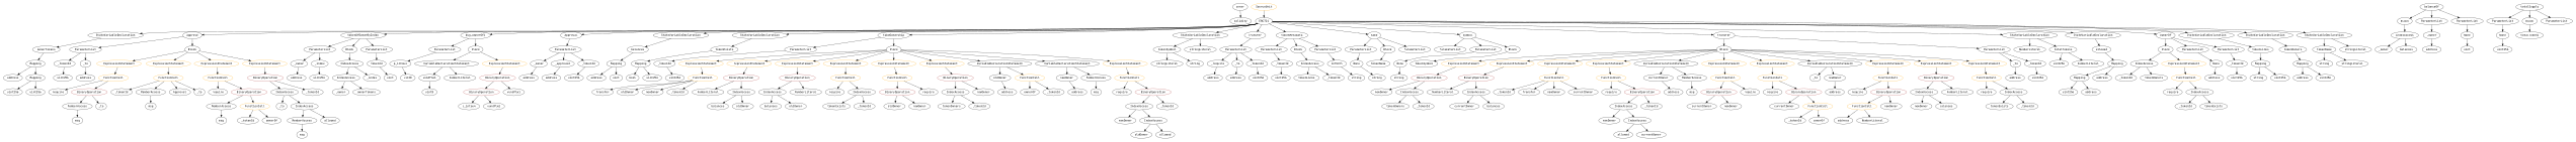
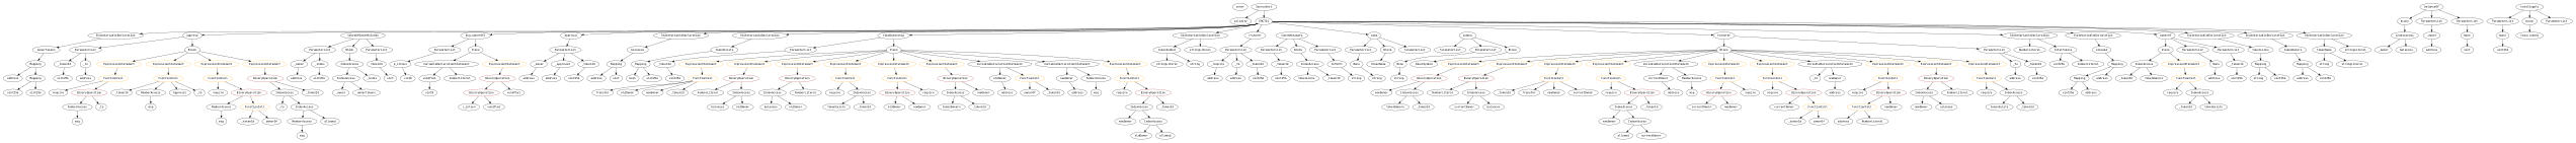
  strict digraph {
    fontname="JetBrains Mono"
    node [fontname="JetBrains Mono" color=black]
    edge [fontname="JetBrains Mono"]
    Enter [height=0.5 width=0.83628 color=""]
    n2 [height=0.5 label=Mapping width=1.2105]
    n3 [height=0.5 label=uint256 width=1.0442]
    n4 [height=0.5 label=address width=1.0996]
    n5 [height=0.5 label=_require width=0.93331]
    n6 [height=0.5 label=address width=1.0996]
    n7 [height=0.5 label=oldOwner width=1.3214]
    n8 [height=0.5 label=address width=1.0996]
    n9 [height=0.5 label=_tokenId width=1.2244]
    n10 [color=orange height=0.5 label=ExpressionStatement width=2.458]
    n11 [color=orange height=0.5 label=FunctionCall width=1.6125]
    n12 [height=0.5 label=require width=1.0026]
    n13 [color=brown height=0.5 label=BinaryOperation width=1.9867]
    n14 [height=0.5 label=MemberAccess width=1.9174]
    n15 [height=0.5 label=_to width=0.75]
    n16 [height=0.5 label=bool width=0.76697]
    n17 [height=0.5 label=None width=0.85014]
    n18 [height=0.5 label=uint width=0.75]
    n19 [height=0.5 label=ParameterList width=1.7095]
    n20 [height=0.5 label=_owner width=1.0719]
    n21 [height=0.5 label=_approved width=1.4184]
    n22 [height=0.5 label=_tokenId width=1.2244]
    n23 [height=0.5 label=address width=1.0996]
    n24 [height=0.5 label=address width=1.0996]
    n25 [height=0.5 label=uint256 width=1.0442]
    n26 [height=0.5 label=tokenSymbol width=1.6679]
    n27 [height=0.5 label=newOwner width=1.4046]
    n28 [height=0.5 label=_tokenId width=1.2244]
    n29 [height=0.5 label=uint256 width=1.0442]
    n30 [height=0.5 label=uint width=0.75]
    n31 [height=0.5 label=_tokenId width=1.2244]
    n32 [height=0.5 label=uint256 width=1.0442]
    n33 [height=0.5 label=uint8 width=0.7947]
    n34 [height=0.5 label=NumberLiteral width=1.765]
    n35 [color=orange height=0.5 label=ExpressionStatement width=2.458]
    n36 [color=brown height=0.5 label=BinaryOperation width=1.9867]
    n37 [height=0.5 label=newOwner width=1.4046]
    n38 [height=0.5 label=IndexAccess width=1.6402]
    n39 [height=0.5 label=tokenOwners width=1.6679]
    n40 [height=0.5 label=_tokenId width=1.2244]
    n41 [height=0.5 label=totalSupply width=1.4739]
    n42 [height=0.5 label=ParameterList width=1.7095]
    n43 [height=0.5 label=Block width=0.90558]
    n44 [height=0.5 label=ParameterList width=1.7095]
    n45 [height=0.5 label=None width=0.85014]
    n46 [height=0.5 label=totalTokens width=1.5155]
    n47 [height=0.5 label=uint256 width=1.0442]
    n48 [height=0.5 label=balances width=1.1828]
    n49 [height=0.5 label=Mapping width=1.2105]
    n50 [height=0.5 label=uint256 width=1.0442]
    n51 [height=0.5 label=require width=1.0026]
    n52 [height=0.5 label=require width=1.0026]
    n53 [height=0.5 label=allowed width=1.0858]
    n54 [height=0.5 label=Transfer width=1.1689]
    n55 [height=0.5 label=currentOwner width=1.7095]
    n56 [height=0.5 label=StateVariableDeclaration width=2.8184]
    n57 [height=0.5 label=ownerTokens width=1.7095]
    n58 [height=0.5 label=Mapping width=1.2105]
    n59 [height=0.5 label=address width=1.0996]
    n60 [height=0.5 label=Mapping width=1.2105]
    n61 [color=orange height=0.5 label=FunctionCall width=1.6125]
    n62 [height=0.5 label=require width=1.0026]
    n63 [height=0.5 label=IndexAccess width=1.6402]
    n64 [height=0.5 label=tokenExists width=1.4877]
    n65 [height=0.5 label=_tokenId width=1.2244]
    n66 [height=0.5 label=tokenId width=1.0858]
    n67 [height=0.5 label=tokenName width=1.46]
    n68 [height=0.5 label=string width=0.864]
    n69 [height=0.5 label=stringLiteral width=1.5016]
    n70 [height=0.5 label=tokenLinks width=1.4323]
    n71 [height=0.5 label=tokenOwners width=1.6679]
    n72 [height=0.5 label=newOwner width=1.4046]
    n73 [color=orange height=0.5 label=FunctionCall width=1.6125]
    n74 [height=0.5 label=require width=1.0026]
    n75 [color=brown height=0.5 label=BinaryOperation width=1.9867]
    n76 [height=0.5 label=IndexAccess width=1.6402]
    n77 [height=0.5 label=_tokenId width=1.2244]
    n78 [height=0.5 label=newOwner width=1.4046]
    n79 [height=0.5 label=IndexAccess width=1.6402]
    n80 [height=0.5 label=approve width=1.1412]
    n81 [height=0.5 label=ParameterList width=1.7095]
    n82 [height=0.5 label=Block width=0.90558]
    n83 [height=0.5 label=_tokenId width=1.2244]
    n84 [height=0.5 label=_to width=0.75]
    n85 [color=orange height=0.5 label=ExpressionStatement width=2.458]
    n86 [color=orange height=0.5 label=ExpressionStatement width=2.458]
    n87 [color=orange height=0.5 label=ExpressionStatement width=2.458]
    n88 [height=0.5 label=uint256 width=1.0442]
    n89 [height=0.5 label=address width=1.0996]
    n90 [color=orange height=0.5 label=FunctionCall width=1.6125]
    n91 [color=orange height=0.5 label=FunctionCall width=1.6125]
    n92 [color=brown height=0.5 label=BinaryOperation width=1.9867]
    n93 [height=0.5 label=_tokenId width=1.2244]
    n94 [height=0.5 label=require width=1.0026]
    n95 [height=0.5 label=_owner width=1.0719]
    n96 [height=0.5 label=uint256 width=1.0442]
    n97 [height=0.5 label=uint256 width=1.0442]
    n98 [height=0.5 label=_owner width=1.0719]
    n99 [height=0.5 label=oldOwner width=1.3214]
    n100 [color=orange height=0.5 label=FunctionCall width=1.6125]
    n101 [height=0.5 label=require width=1.0026]
    n102 [height=0.5 label=IndexAccess width=1.6402]
    n103 [height=0.5 label=_tokenId width=1.2244]
    n104 [height=0.5 label=tokenExists width=1.4877]
    n105 [height=0.5 label=address width=1.0996]
    n106 [height=0.5 label=NumberLiteral width=1.765]
    n107 [height=0.5 label=ERC721 width=1.1828]
    n108 [height=0.5 label=tokenOfOwnerByIndex width=2.7075]
    n109 [height=0.5 label=bug_ownerOf4 width=1.46]
    n110 [height=0.5 label=Approval width=1.266]
    n111 [height=0.5 label=StateVariableDeclaration width=2.8184]
    n112 [height=0.5 label=StateVariableDeclaration width=2.8184]
    n113 [height=0.5 label=takeOwnership width=1.8343]
    n114 [height=0.5 label=StateVariableDeclaration width=2.8184]
    n115 [height=0.5 label=Transfer width=1.1689]
    n116 [height=0.5 label=tokenMetadata width=1.8065]
    n117 [height=0.5 label=name width=0.83628]
    n118 [height=0.5 label=symbol width=1.0581]
    n119 [height=0.5 label=transfer width=1.0719]
    n120 [height=0.5 label=StateVariableDeclaration width=2.8184]
    n121 [height=0.5 label=StateVariableDeclaration width=2.8184]
    n122 [height=0.5 label=ownerOf width=1.2105]
    n123 [height=0.5 label=StateVariableDeclaration width=2.8184]
    n124 [height=0.5 label=StateVariableDeclaration width=2.8184]
    n125 [height=0.5 label=StateVariableDeclaration width=2.8184]
    n126 [height=0.5 label=ParameterList width=1.7095]
    n127 [height=0.5 label=Block width=0.90558]
    n128 [height=0.5 label=ParameterList width=1.7095]
    n129 [height=0.5 label=ParameterList width=1.7095]
    n130 [height=0.5 label=Block width=0.90558]
    n131 [height=0.5 label=balances width=1.1828]
    n132 [height=0.5 label=tokenExists width=1.4877]
    n133 [height=0.5 label=ParameterList width=1.7095]
    n134 [height=0.5 label=Block width=0.90558]
    n135 [height=0.5 label=tokenSymbol width=1.6679]
    n136 [height=0.5 label=stringLiteral width=1.5016]
    n137 [height=0.5 label=ParameterList width=1.7095]
    n138 [height=0.5 label=ParameterList width=1.7095]
    n139 [height=0.5 label=Block width=0.90558]
    n140 [height=0.5 label=ParameterList width=1.7095]
    n141 [height=0.5 label=ParameterList width=1.7095]
    n142 [height=0.5 label=Block width=0.90558]
    n143 [height=0.5 label=ParameterList width=1.7095]
    n144 [height=0.5 label=ParameterList width=1.7095]
    n145 [height=0.5 label=ParameterList width=1.7095]
    n146 [height=0.5 label=Block width=0.90558]
    n147 [height=0.5 label=Block width=0.90558]
    n148 [height=0.5 label=ParameterList width=1.7095]
    n149 [height=0.5 label=totalTokens width=1.5155]
    n150 [height=0.5 label=balanceOf width=1.3491]
    n151 [height=0.5 label=Block width=0.90558]
    n152 [height=0.5 label=ParameterList width=1.7095]
    n153 [height=0.5 label=ParameterList width=1.7095]
    n154 [height=0.5 label=allowed width=1.0858]
    n155 [height=0.5 label=Block width=0.90558]
    n156 [height=0.5 label=ParameterList width=1.7095]
    n157 [height=0.5 label=ParameterList width=1.7095]
    n158 [height=0.5 label=tokenLinks width=1.4323]
    n159 [height=0.5 label=tokenOwners width=1.6679]
    n160 [height=0.5 label=stringLiteral width=1.5016]
    n161 [height=0.5 label=_owner width=1.0719]
    n162 [height=0.5 label=_index width=0.98875]
    n163 [height=0.5 label=IndexAccess width=1.6402]
    n164 [height=0.5 label=p_intou4 width=1.2105]
    n165 [height=0.5 label=VariableDeclarationStatement width=3.3174]
    n166 [color=orange height=0.5 label=ExpressionStatement width=2.458]
    n167 [height=0.5 label=Mapping width=1.2105]
    n168 [color=orange height=0.5 label=ExpressionStatement width=2.458]
    n169 [color=orange height=0.5 label=ExpressionStatement width=2.458]
    n170 [color=orange height=0.5 label=ExpressionStatement width=2.458]
    n171 [color=orange height=0.5 label=ExpressionStatement width=2.458]
    n172 [color=orange height=0.5 label=ExpressionStatement width=2.458]
    n173 [color=orange height=0.5 label=ExpressionStatement width=2.458]
    n174 [height=0.5 label=VariableDeclarationStatement width=3.3174]
    n175 [height=0.5 label=VariableDeclarationStatement width=3.3174]
    n176 [color=orange height=0.5 label=ExpressionStatement width=2.458]
    n177 [height=0.5 label=stringLiteral width=1.5016]
    n178 [height=0.5 label=string width=0.864]
    n179 [height=0.5 label=_to width=0.75]
    n180 [height=0.5 label=_tokenId width=1.2244]
    n181 [height=0.5 label=IndexAccess width=1.6402]
    n182 [height=0.5 label=infoUrl width=1.0165]
    n183 [height=0.5 label=None width=0.85014]
    n184 [height=0.5 label=tokenName width=1.46]
    n185 [height=0.5 label=None width=0.85014]
    n186 [color=orange height=0.5 label=ExpressionStatement width=2.458]
    n187 [color=orange height=0.5 label=ExpressionStatement width=2.458]
    n188 [color=orange height=0.5 label=ExpressionStatement width=2.458]
    n189 [height=0.5 label=VariableDeclarationStatement width=3.3174]
    n190 [color=orange height=0.5 label=ExpressionStatement width=2.458]
    n191 [color=orange height=0.5 label=ExpressionStatement width=2.458]
    n192 [height=0.5 label=VariableDeclarationStatement width=3.3174]
    n193 [color=orange height=0.5 label=ExpressionStatement width=2.458]
    n194 [color=orange height=0.5 label=ExpressionStatement width=2.458]
    n195 [color=orange height=0.5 label=ExpressionStatement width=2.458]
    n196 [height=0.5 label=_to width=0.75]
    n197 [height=0.5 label=_tokenId width=1.2244]
    n198 [height=0.5 label=uint256 width=1.0442]
    n199 [height=0.5 label=NumberLiteral width=1.765]
    n200 [height=0.5 label=IndexAccess width=1.6402]
    n201 [height=0.5 label=_owner width=1.0719]
    n202 [height=0.5 label=Mapping width=1.2105]
    n203 [height=0.5 label=IndexAccess width=1.6402]
    n204 [color=orange height=0.5 label=ExpressionStatement width=2.458]
    n205 [height=0.5 label=None width=0.85014]
    n206 [height=0.5 label=_tokenId width=1.2244]
    n207 [height=0.5 label=Mapping width=1.2105]
    n208 [height=0.5 label=Mapping width=1.2105]
    n209 [height=0.5 label=IndexAccess width=1.6402]
    n210 [height=0.5 label=IndexAccess width=1.6402]
    n211 [height=0.5 label=currentOwner width=1.7095]
    n212 [color=brown height=0.5 label=BinaryOperation width=1.9867]
    n213 [height=0.5 label=IndexAccess width=1.6402]
    n214 [height=0.5 label=currentOwner width=1.7095]
    n215 [height=0.5 label=balances width=1.1828]
    n216 [height=0.5 label=vundflw1 width=1.2521]
    n217 [height=0.5 label=uint8 width=0.7947]
    n218 [height=0.5 label=_to width=0.75]
    n219 [height=0.5 label=currentOwner width=1.7095]
    n220 [height=0.5 label=address width=1.0996]
    n221 [height=0.5 label=address width=1.0996]
    n222 [height=0.5 label=NumberLiteral width=1.765]
    n223 [color=orange height=0.5 label=FunctionCall width=1.6125]
    n224 [height=0.5 label=oldOwner width=1.3214]
    n225 [height=0.5 label=newOwner width=1.4046]
    n226 [height=0.5 label=_tokenId width=1.2244]
    n227 [height=0.5 label=address width=1.0996]
    n228 [height=0.5 label=MemberAccess width=1.9174]
    n229 [height=0.5 label=Approval width=1.266]
    n230 [height=0.5 label=_to width=0.75]
    n231 [height=0.5 label=msg width=0.75]
    n232 [height=0.5 label=address width=1.0996]
    n233 [color=brown height=0.5 label=BinaryOperation width=1.9867]
    n234 [color=brown height=0.5 label=BinaryOperation width=1.9867]
    n235 [height=0.5 label=vundflw1 width=1.2521]
    n236 [height=0.5 label=p_intou4 width=1.2105]
    n237 [height=0.5 label=vundflw1 width=1.2521]
    n238 [color=orange height=0.5 label=FunctionCall width=1.6125]
    n239 [height=0.5 label=Transfer width=1.1689]
    n240 [height=0.5 label=newOwner width=1.4046]
    n241 [height=0.5 label=currentOwner width=1.7095]
    n242 [height=0.5 label=string width=0.864]
    n243 [height=0.5 label=address width=1.0996]
    n244 [height=0.5 label=uint256 width=1.0442]
    n245 [height=0.5 label=IndexAccess width=1.6402]
    n246 [height=0.5 label=_index width=0.98875]
    n247 [height=0.5 label=_to width=0.75]
    n248 [height=0.5 label=string width=0.864]
    n249 [height=0.5 label=NumberLiteral width=1.765]
    n250 [color=orange height=0.5 label=FunctionCall width=1.6125]
    n251 [color=brown height=0.5 label=BinaryOperation width=1.9867]
    n252 [height=0.5 label=_tokenId width=1.2244]
    n253 [height=0.5 label=uint256 width=1.0442]
    n254 [height=0.5 label=oldOwner width=1.3214]
    n255 [height=0.5 label=msg width=0.75]
    n256 [height=0.5 label=address width=1.0996]
    n257 [height=0.5 label=uint width=0.75]
    n258 [height=0.5 label=string width=0.864]
    n259 [height=0.5 label=uint256 width=1.0442]
    n260 [color=orange height=0.5 label=FunctionCall width=1.6125]
    n261 [color=brown height=0.5 label=BinaryOperation width=1.9867]
    n262 [height=0.5 label=require width=1.0026]
    n263 [height=0.5 label=newOwner width=1.4046]
    n264 [color=brown height=0.5 label=BinaryOperation width=1.9867]
    n265 [height=0.5 label=IndexAccess width=1.6402]
    n266 [height=0.5 label=NumberLiteral width=1.765]
    n267 [height=0.5 label=uint256 width=1.0442]
    n268 [height=0.5 label=_tokenId width=1.2244]
    n269 [height=0.5 label=_tokenId width=1.2244]
    n270 [height=0.5 label=balances width=1.1828]
    n271 [height=0.5 label=_tokenId width=1.2244]
    n272 [height=0.5 label=_tokenId width=1.2244]
    n273 [height=0.5 label=require width=1.0026]
    n274 [color=orange height=0.5 label=FunctionCall width=1.6125]
    n275 [height=0.5 label=string width=0.864]
    n276 [height=0.5 label=ownerTokens width=1.7095]
    n277 [height=0.5 label=IndexAccess width=1.6402]
    n278 [height=0.5 label=tokenExists width=1.4877]
    n279 [height=0.5 label=_tokenId width=1.2244]
    n280 [height=0.5 label=oldOwner width=1.3214]
    n281 [height=0.5 label=allowed width=1.0858]
    n282 [color=orange height=0.5 label=FunctionCall width=1.6125]
    n283 [height=0.5 label=ownerOf width=1.2105]
    n284 [height=0.5 label=newOwner width=1.4046]
    n285 [height=0.5 label=address width=1.0996]
    n286 [color=orange height=0.5 label=FunctionCall width=1.6125]
    n287 [height=0.5 label=_tokenId width=1.2244]
    n288 [height=0.5 label=currentOwner width=1.7095]
    n289 [height=0.5 label=MemberAccess width=1.9174]
    n290 [height=0.5 label=address width=1.0996]
    n291 [height=0.5 label=msg width=0.75]
    n292 [height=0.5 label=address width=1.0996]
    n293 [color=orange height=0.5 label=FunctionCall width=1.6125]
    n294 [color=brown height=0.5 label=BinaryOperation width=1.9867]
    n295 [height=0.5 label=require width=1.0026]
    n296 [height=0.5 label=uint256 width=1.0442]
    n297 [height=0.5 label=solidity width=1.0442]
    n298 [height=0.5 label=IndexAccess width=1.6402]
    n299 [height=0.5 label=balances width=1.1828]
    n300 [height=0.5 label=oldOwner width=1.3214]
    n301 [height=0.5 label=address width=1.0996]
    n302 [height=0.5 label=require width=1.0026]
    n303 [color=orange height=0.5 label=FunctionCall width=1.6125]
    n304 [color=brown height=0.5 label=BinaryOperation width=1.9867]
    n305 [color=orange height=0.5 label=FunctionCall width=1.6125]
    n306 [height=0.5 label=IndexAccess width=1.6402]
    n307 [height=0.5 label=_tokenId width=1.2244]
    n308 [height=0.5 label=newOwner width=1.4046]
    n309 [color=brown height=0.5 label=BinaryOperation width=1.9867]
    n310 [height=0.5 label=NumberLiteral width=1.765]
    n311 [height=0.5 label=IndexAccess width=1.6402]
    n312 [height=0.5 label=newOwner width=1.4046]
    n313 [height=0.5 label=balances width=1.1828]
    n314 [height=0.5 label=msg width=0.75]
    n315 [color=brown height=0.5 label=BinaryOperation width=1.9867]
    n316 [height=0.5 label=MemberAccess width=1.9174]
    n317 [height=0.5 label=newOwner width=1.4046]
    n318 [color=orange height=0.5 label=FunctionCall width=1.6125]
    n319 [color=brown height=0.5 label=BinaryOperation width=1.9867]
    n320 [color=brown height=0.5 label=BinaryOperation width=1.9867]
    n321 [height=0.5 label=NumberLiteral width=1.765]
    n322 [color=brown height=0.5 label=BinaryOperation width=1.9867]
    n323 [height=0.5 label=IndexAccess width=1.6402]
    n324 [height=0.5 label=_tokenId width=1.2244]
-   n325 [color=orange height=0.5 label=SourceUnit width=1.46]
+   n325 [height=0.5 label=SourceUnit width=1.46]
    n326 [height=0.5 label=msg width=0.75]
    n327 [height=0.5 label=uint256 width=1.0442]
    n328 [height=0.5 label=IndexAccess width=1.6402]
    n329 [height=0.5 label=MemberAccess width=1.9174]
    n330 [height=0.5 label=allowed width=1.0858]
    n331 [height=0.5 label=msg width=0.75]
    n332 [height=0.5 label=MemberAccess width=1.9174]
    n333 [color=orange height=0.5 label=FunctionCall width=1.6125]
    n334 [height=0.5 label=tokenOwners width=1.6679]
    n335 [height=0.5 label=ownerOf width=1.2105]
    n336 [height=0.5 label=newOwner width=1.4046]
    n337 [height=0.5 label=ownerOf width=1.2105]
    n338 [height=0.5 label=address width=1.0996]
    n2 -> n3
    n2 -> n4
    n5 -> n6
    n7 -> n8
    n10 -> n11
    n11 -> n12
    n11 -> n13
    n13 -> n14
    n13 -> n15
    n14 -> n255
    n17 -> n18
    n19 -> n20
    n19 -> n21
    n19 -> n22
    n20 -> n23
    n21 -> n24
    n22 -> n25
    n28 -> n29
    n31 -> n32
    n35 -> n36
    n36 -> n37
    n36 -> n38
    n38 -> n39
    n38 -> n40
    n41 -> n42
    n41 -> n43
    n41 -> n44
    n42 -> n45
    n43 -> n46
    n45 -> n47
    n49 -> n16
    n49 -> n50
    n56 -> n57
    n57 -> n58
    n58 -> n59
    n58 -> n60
    n60 -> n96
    n60 -> n97
    n61 -> n62
    n61 -> n63
    n63 -> n64
    n63 -> n65
    n66 -> n30
    n67 -> n68
    n67 -> n69
    n73 -> n74
    n73 -> n75
    n75 -> n76
    n75 -> n77
    n76 -> n78
    n76 -> n79
    n79 -> n280
    n79 -> n281
    n80 -> n81
    n80 -> n82
    n81 -> n83
    n81 -> n84
    n82 -> n10
    n82 -> n85
    n82 -> n86
    n82 -> n87
    n83 -> n88
    n84 -> n89
    n85 -> n90
    n86 -> n91
    n87 -> n92
    n90 -> n93
    n90 -> n228
    n90 -> n229
    n90 -> n230
    n91 -> n94
    n91 -> n322
    n92 -> n323
    n92 -> n324
    n100 -> n101
    n100 -> n102
    n102 -> n103
    n102 -> n104
    n107 -> n56
    n107 -> n80
-   n107 -> n108
    n107 -> n109
    n107 -> n110
    n107 -> n111
    n107 -> n112
    n107 -> n113
    n107 -> n114
    n107 -> n115
-   n107 -> n116
    n107 -> n117
-   n107 -> n118
    n107 -> n119
    n107 -> n120
    n107 -> n121
    n107 -> n122
    n107 -> n123
    n107 -> n124
    n107 -> n125
    n108 -> n126
    n108 -> n127
    n108 -> n128
    n109 -> n129
    n109 -> n130
    n110 -> n19
    n111 -> n131
    n112 -> n132
    n113 -> n133
    n113 -> n134
    n114 -> n135
    n114 -> n136
    n115 -> n137
    n116 -> n138
    n116 -> n139
    n116 -> n140
    n117 -> n141
    n117 -> n142
    n117 -> n143
    n118 -> n144
    n118 -> n145
    n118 -> n146
    n119 -> n147
    n119 -> n148
    n120 -> n106
    n120 -> n149
    n121 -> n154
    n122 -> n155
    n122 -> n156
    n122 -> n157
    n123 -> n158
    n124 -> n159
    n125 -> n67
    n125 -> n160
    n126 -> n161
    n126 -> n162
    n127 -> n163
    n128 -> n66
    n129 -> n164
    n130 -> n165
    n130 -> n166
    n131 -> n167
    n132 -> n49
    n133 -> n31
    n134 -> n168
    n134 -> n169
    n134 -> n170
    n134 -> n171
    n134 -> n172
    n134 -> n173
    n134 -> n174
    n134 -> n175
    n134 -> n176
    n135 -> n177
    n135 -> n178
    n137 -> n5
    n137 -> n179
    n137 -> n180
    n138 -> n28
    n139 -> n181
    n140 -> n182
    n141 -> n183
    n142 -> n184
    n145 -> n185
    n146 -> n26
    n147 -> n35
    n147 -> n186
    n147 -> n187
    n147 -> n188
    n147 -> n189
    n147 -> n190
    n147 -> n191
    n147 -> n192
    n147 -> n193
    n147 -> n194
    n147 -> n195
    n148 -> n196
    n148 -> n197
    n149 -> n198
    n149 -> n199
    n150 -> n151
    n150 -> n152
    n150 -> n153
    n151 -> n200
    n152 -> n201
    n153 -> n17
    n154 -> n202
    n155 -> n203
    n155 -> n204
    n156 -> n205
    n157 -> n206
    n158 -> n207
    n159 -> n208
    n161 -> n221
    n162 -> n244
    n163 -> n245
    n163 -> n246
    n164 -> n33
    n165 -> n216
    n165 -> n222
    n166 -> n233
    n167 -> n256
    n167 -> n257
    n168 -> n223
    n169 -> n264
    n170 -> n309
    n171 -> n282
    n172 -> n260
    n173 -> n315
    n174 -> n7
    n174 -> n286
    n175 -> n284
    n175 -> n316
    n176 -> n73
    n179 -> n232
    n180 -> n267
    n181 -> n70
    n181 -> n271
    n182 -> n242
    n183 -> n248
    n185 -> n275
    n186 -> n212
    n187 -> n238
    n188 -> n250
    n189 -> n288
    n189 -> n289
    n190 -> n293
    n191 -> n303
    n192 -> n218
    n192 -> n308
    n193 -> n318
    n194 -> n319
    n195 -> n61
    n196 -> n220
    n197 -> n253
    n200 -> n98
    n200 -> n270
    n201 -> n292
    n202 -> n2
    n202 -> n105
    n203 -> n269
    n203 -> n334
    n204 -> n100
    n205 -> n338
    n206 -> n296
    n207 -> n258
    n207 -> n259
    n208 -> n301
    n208 -> n327
    n209 -> n27
    n209 -> n210
    n210 -> n53
    n210 -> n211
    n212 -> n34
    n212 -> n213
    n213 -> n214
    n213 -> n215
    n216 -> n217
    n223 -> n54
    n223 -> n224
    n223 -> n225
    n223 -> n226
    n228 -> n231
    n233 -> n234
    n233 -> n235
    n234 -> n236
    n234 -> n237
    n238 -> n9
    n238 -> n239
    n238 -> n240
    n238 -> n241
    n245 -> n95
    n245 -> n276
    n250 -> n52
    n250 -> n251
    n251 -> n209
    n251 -> n252
    n260 -> n261
    n260 -> n262
    n261 -> n99
    n261 -> n263
    n264 -> n249
    n264 -> n265
    n265 -> n48
    n265 -> n254
    n274 -> n243
    n274 -> n266
    n277 -> n278
    n277 -> n279
    n282 -> n273
    n282 -> n277
    n284 -> n285
    n286 -> n283
    n286 -> n287
    n288 -> n290
    n289 -> n291
    n293 -> n294
    n293 -> n295
    n294 -> n55
    n294 -> n72
    n298 -> n299
    n298 -> n300
    n303 -> n51
    n303 -> n304
    n304 -> n219
    n304 -> n305
    n305 -> n272
    n305 -> n335
    n306 -> n71
    n306 -> n307
    n308 -> n227
    n309 -> n298
    n309 -> n310
    n311 -> n312
    n311 -> n313
    n315 -> n306
    n315 -> n336
    n316 -> n314
    n318 -> n302
    n318 -> n320
    n319 -> n311
    n319 -> n321
    n320 -> n274
    n320 -> n317
    n322 -> n332
    n322 -> n333
    n323 -> n247
    n323 -> n328
    n325 -> n107
-   Enter -> n297
+   n325 -> n297
    n328 -> n329
    n328 -> n330
    n329 -> n331
    n332 -> n326
    n333 -> n268
    n333 -> n337
  }
